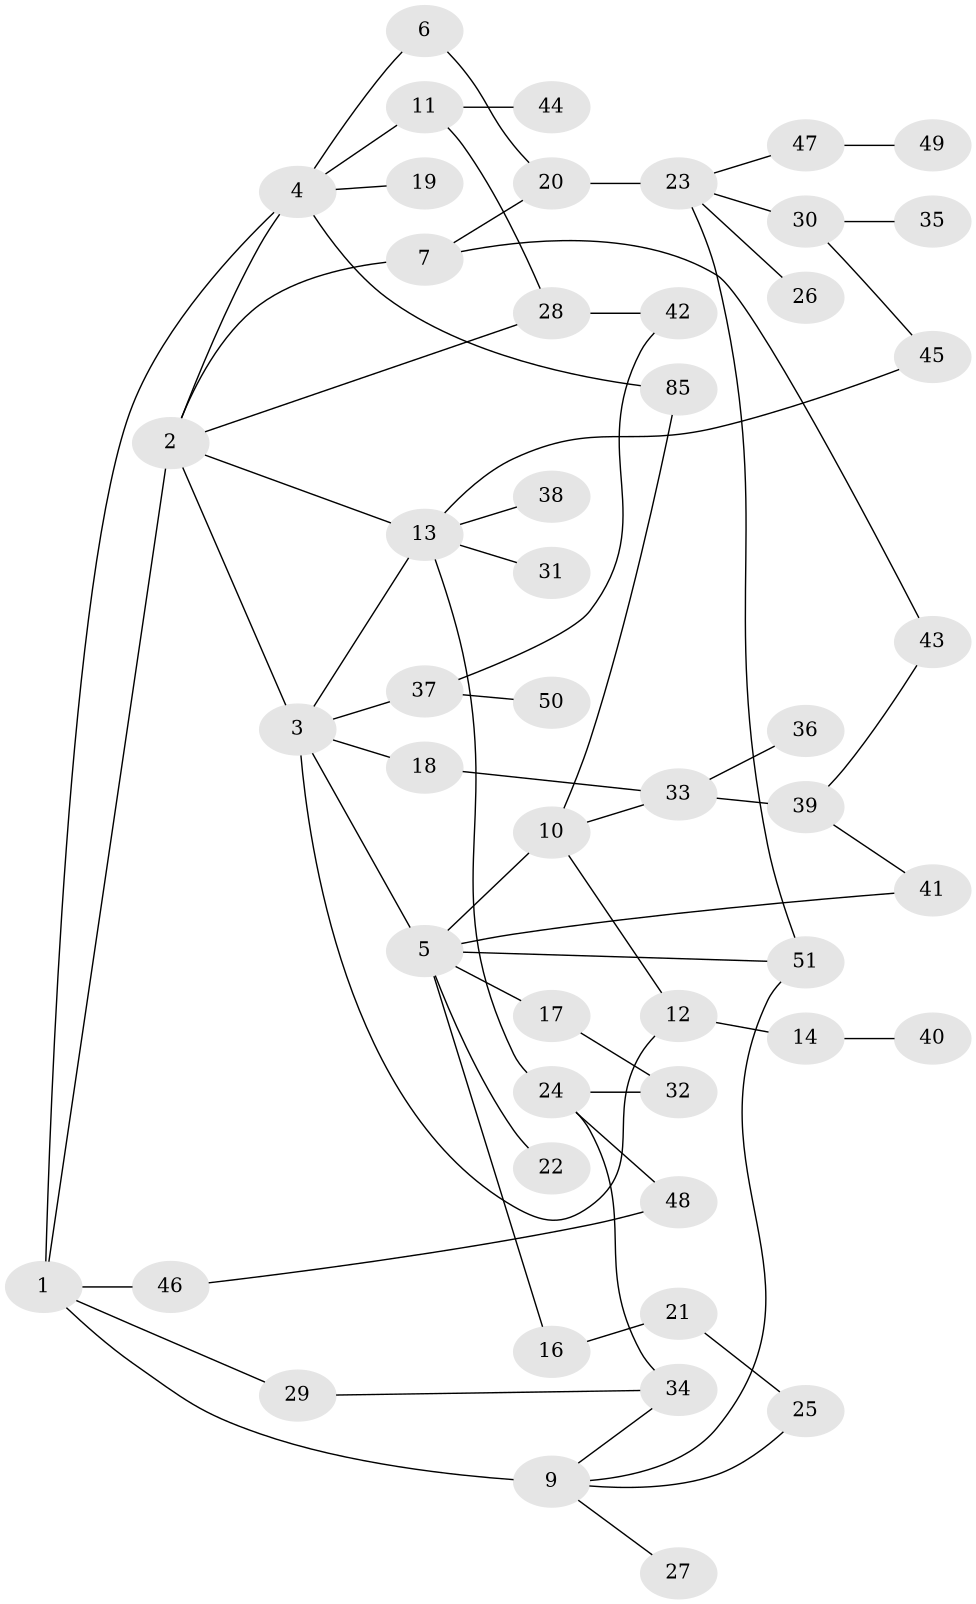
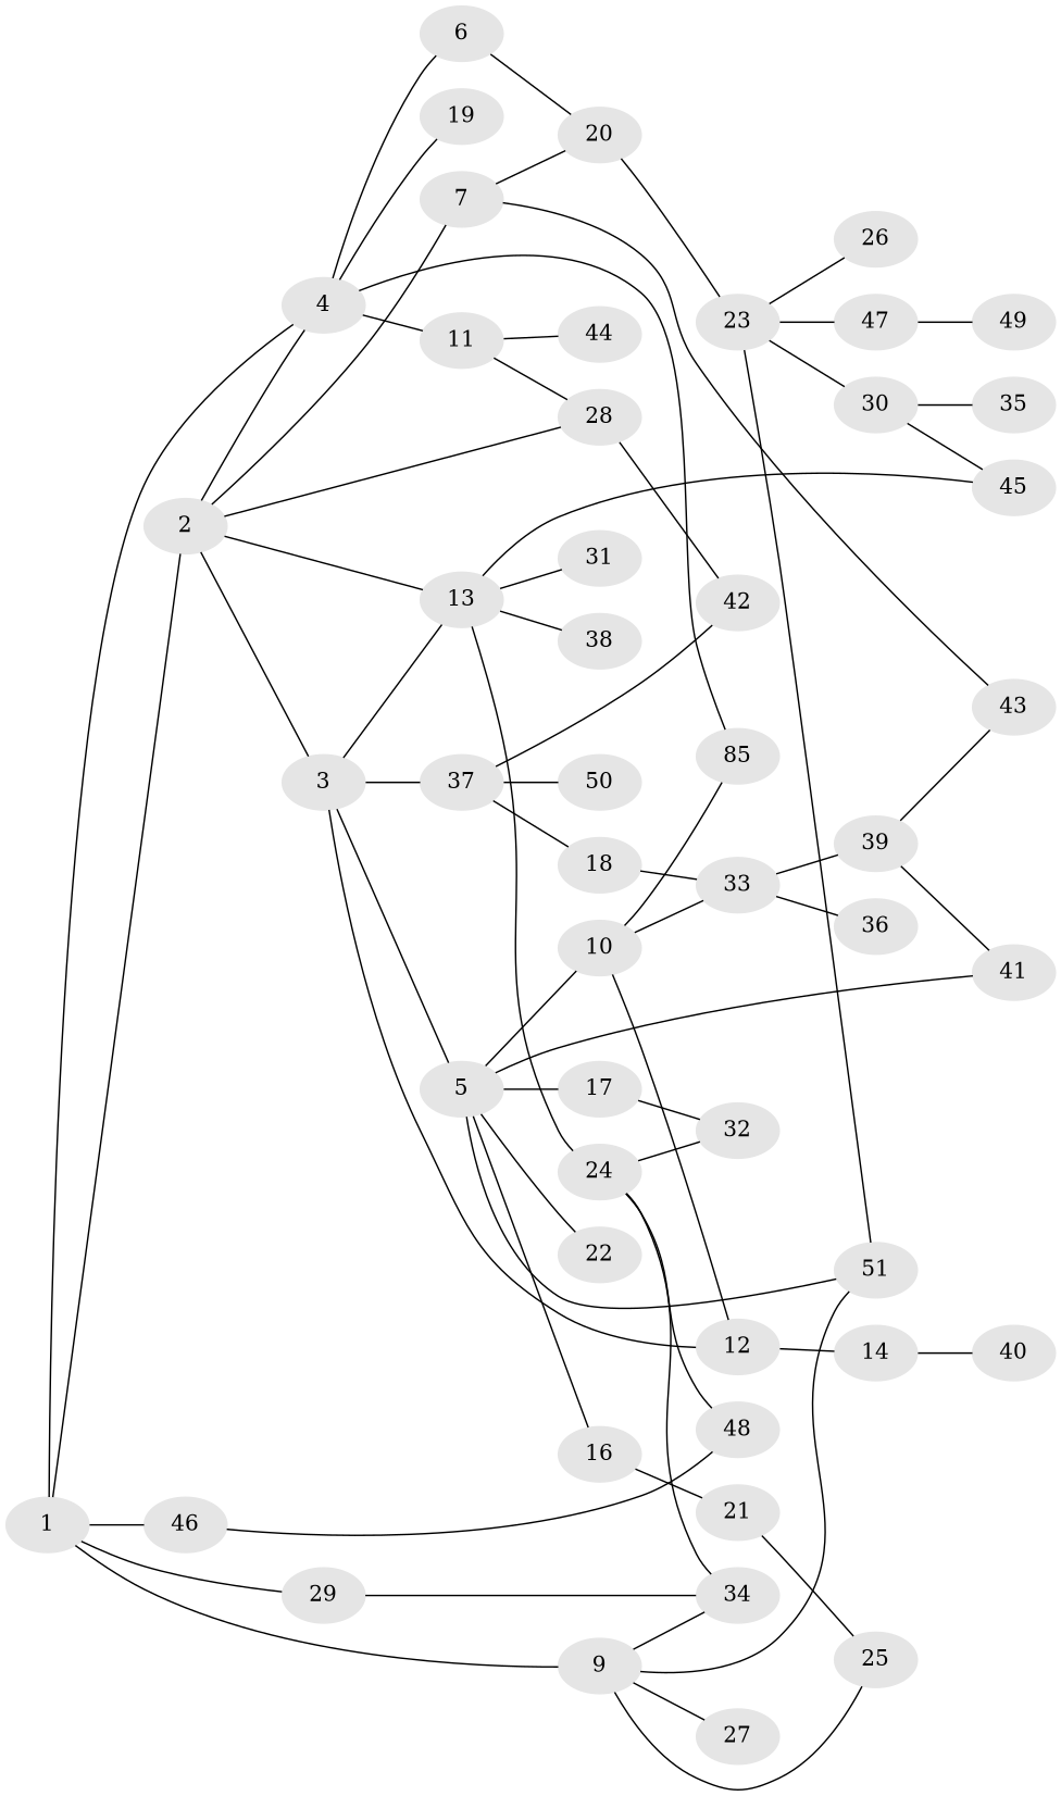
  graph {
    rankdir=LR
    node [color=gray90 style=filled]
    1
    2
    4
    9
    29
    46
    3
    7
    13
    28
    6
    11
    n13 [label=85]
    19
    51
    25
    27
    34
    48
    5
    12
    18
    37
    20
    43
    24
    31
    38
    45
    42
    10
    16
    17
    22
    41
    14
    33
    50
    44
    21
    32
    23
    36
    39
    40
    26
    30
    47
    35
    49
    1 -- 2
    1 -- 4
    1 -- 9
    1 -- 29
    1 -- 46
    2 -- 4
    2 -- 3
    2 -- 7
    2 -- 13
    2 -- 28
    4 -- 6
    4 -- 11
    4 -- n13
    4 -- 19
    9 -- 51
    9 -- 25
    9 -- 27
    9 -- 34
    29 -- 34
    46 -- 48
    3 -- 13
    3 -- 5
    3 -- 12
-   3 -- 18
+   37 -- 18
    3 -- 37
    7 -- 20
    7 -- 43
    13 -- 24
    13 -- 31
    13 -- 38
    13 -- 45
    28 -- 42
    6 -- 20
    11 -- 28
    11 -- 44
    5 -- 51
    5 -- 10
    5 -- 16
    5 -- 17
    5 -- 22
    5 -- 41
    12 -- 14
    18 -- 33
    37 -- 42
    37 -- 50
    20 -- 23
    24 -- 34
    24 -- 48
    24 -- 32
    10 -- n13
    10 -- 12
    10 -- 33
    16 -- 21
    17 -- 32
    14 -- 40
    33 -- 36
    33 -- 39
    21 -- 25
    23 -- 51
    23 -- 26
    23 -- 30
    23 -- 47
    39 -- 43
    39 -- 41
    30 -- 45
    30 -- 35
    47 -- 49
  }
